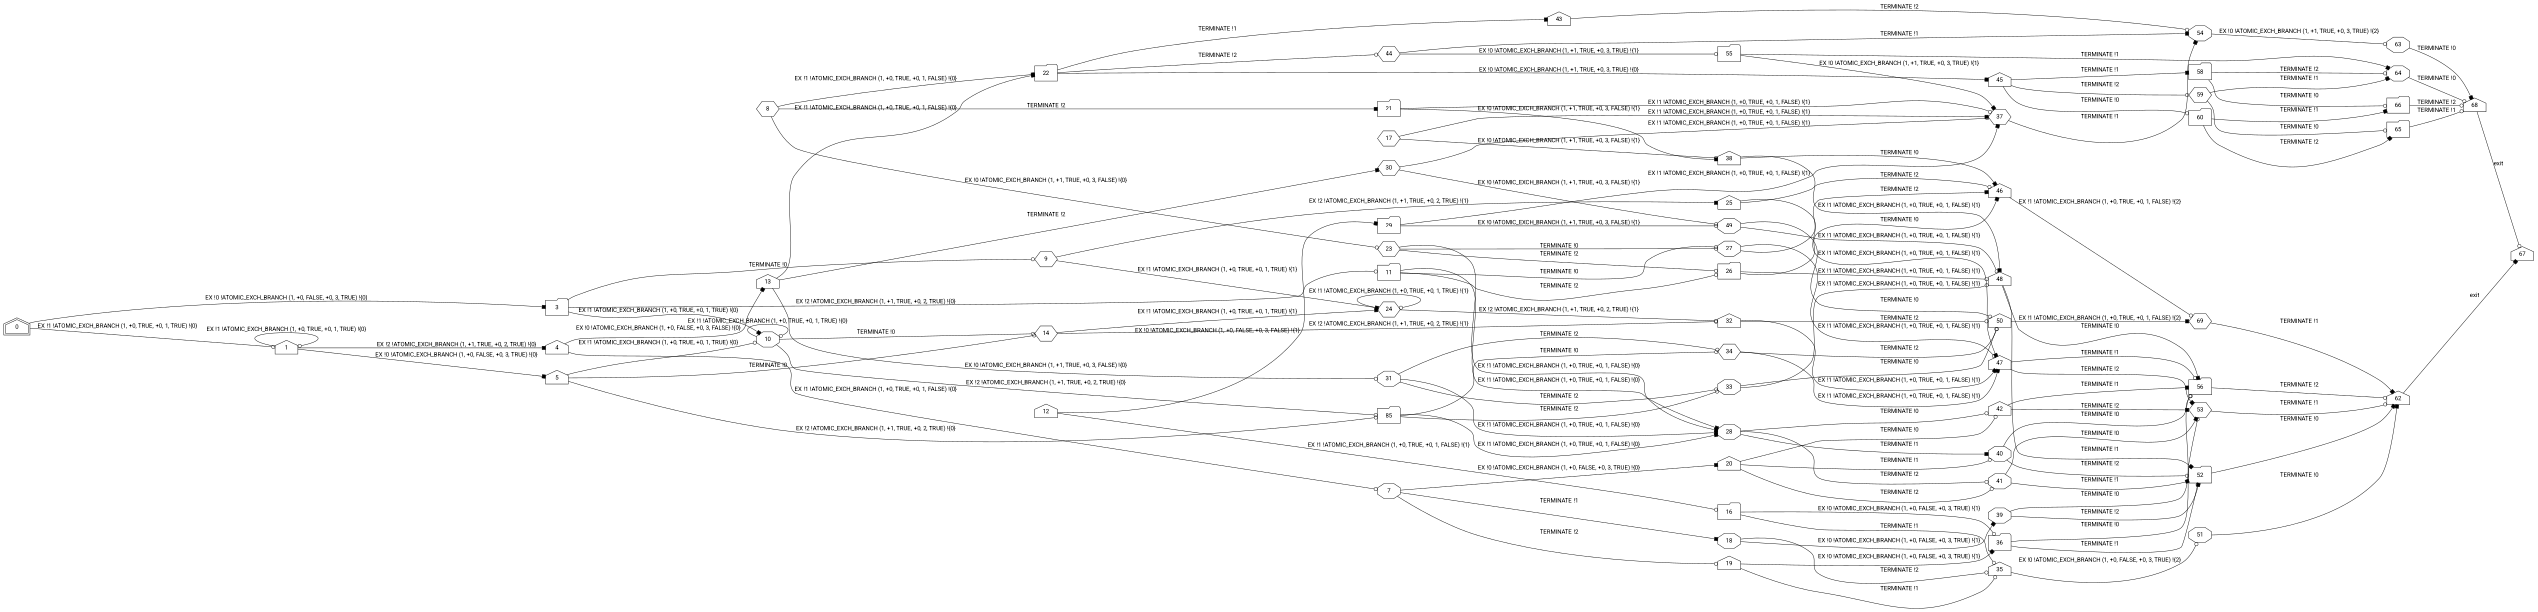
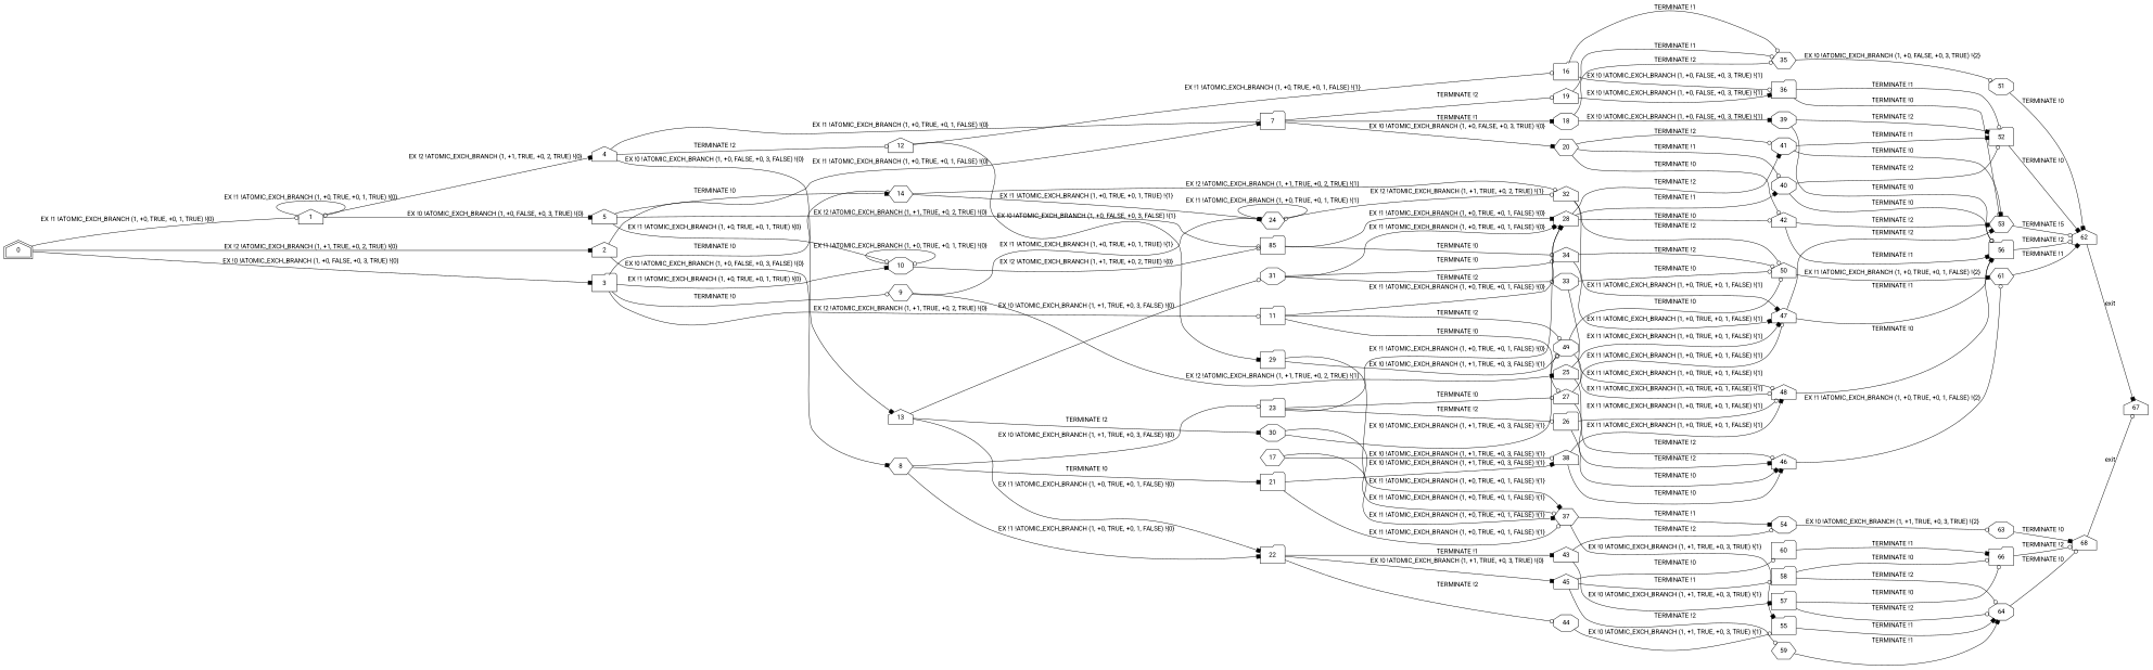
  digraph {
    fontname=Roboto
    rankdir=LR
    node [fontname=Roboto shape=house]
    edge [arrowhead=odot fontname=Roboto]
    0 [peripheries=2]
    1
+   2
    3 [shape=folder]
    4
    5
-   7 [shape=octagon]
+   7 [shape=folder]
    8 [shape=hexagon]
    9 [shape=hexagon]
    10 [shape=octagon]
    11 [shape=folder]
    12
    13
    14 [shape=hexagon]
    n15 [label=85 shape=folder]
    18 [shape=octagon]
    19
-   20
+   20 [shape=hexagon]
    21 [shape=folder]
    22 [shape=folder]
-   23 [shape=hexagon]
+   23 [shape=folder]
    24 [shape=hexagon]
    25
    26 [shape=folder]
-   27 [shape=octagon]
-   28 [shape=octagon]
+   27
+   28
    16 [shape=folder]
    29 [shape=folder]
-   30 [shape=hexagon]
+   30 [shape=octagon]
    31 [shape=octagon]
    32
    33 [shape=octagon]
-   34 [shape=hexagon]
-   35
+   34
+   35 [shape=hexagon]
    36 [shape=folder]
    17 [shape=hexagon]
    37 [shape=hexagon]
    38
    39 [shape=octagon]
    40 [shape=octagon]
    41 [shape=octagon]
    42
    43
-   44 [shape=hexagon]
+   44 [shape=octagon]
    45
    46
    47
    48
    49 [shape=octagon]
    50
    51 [shape=octagon]
    52 [shape=folder]
    53 [shape=hexagon]
    54 [shape=octagon]
    55 [shape=folder]
    56 [shape=folder]
+   57 [shape=folder]
    58 [shape=folder]
    59 [shape=hexagon]
    60 [shape=folder]
-   61 [shape=hexagon label=69]
+   61 [shape=hexagon]
    62
    63 [shape=octagon]
    64 [shape=octagon]
    66 [shape=folder]
-   65 [shape=folder]
    67
    68
    0 -> 1 [label="EX !1 !ATOMIC_EXCH_BRANCH (1, +0, TRUE, +0, 1, TRUE) !{0}"]
+   0 -> 2 [arrowhead=box label="EX !2 !ATOMIC_EXCH_BRANCH (1, +1, TRUE, +0, 2, TRUE) !{0}"]
    0 -> 3 [arrowhead=box label="EX !0 !ATOMIC_EXCH_BRANCH (1, +0, FALSE, +0, 3, TRUE) !{0}"]
    1 -> 1 [label="EX !1 !ATOMIC_EXCH_BRANCH (1, +0, TRUE, +0, 1, TRUE) !{0}"]
    1 -> 4 [arrowhead=box label="EX !2 !ATOMIC_EXCH_BRANCH (1, +1, TRUE, +0, 2, TRUE) !{0}"]
    1 -> 5 [arrowhead=box label="EX !0 !ATOMIC_EXCH_BRANCH (1, +0, FALSE, +0, 3, TRUE) !{0}"]
+   2 -> 7 [arrowhead=box label="EX !1 !ATOMIC_EXCH_BRANCH (1, +0, TRUE, +0, 1, FALSE) !{0}"]
+   2 -> 8 [arrowhead=box label="EX !0 !ATOMIC_EXCH_BRANCH (1, +0, FALSE, +0, 3, FALSE) !{0}"]
    3 -> 9 [label="TERMINATE !0"]
    3 -> 10 [arrowhead=box label="EX !1 !ATOMIC_EXCH_BRANCH (1, +0, TRUE, +0, 1, TRUE) !{0}"]
    3 -> 11 [label="EX !2 !ATOMIC_EXCH_BRANCH (1, +1, TRUE, +0, 2, TRUE) !{0}"]
    4 -> 7 [label="EX !1 !ATOMIC_EXCH_BRANCH (1, +0, TRUE, +0, 1, FALSE) !{0}"]
+   4 -> 12 [label="TERMINATE !2"]
    4 -> 13 [arrowhead=box label="EX !0 !ATOMIC_EXCH_BRANCH (1, +0, FALSE, +0, 3, FALSE) !{0}"]
    5 -> 10 [label="EX !1 !ATOMIC_EXCH_BRANCH (1, +0, TRUE, +0, 1, TRUE) !{0}"]
-   5 -> 14 [label="TERMINATE !0"]
+   5 -> 14 [arrowhead=box label="TERMINATE !0"]
    5 -> n15 [label="EX !2 !ATOMIC_EXCH_BRANCH (1, +1, TRUE, +0, 2, TRUE) !{0}"]
    7 -> 18 [arrowhead=box label="TERMINATE !1"]
    7 -> 19 [label="TERMINATE !2"]
    7 -> 20 [arrowhead=box label="EX !0 !ATOMIC_EXCH_BRANCH (1, +0, FALSE, +0, 3, TRUE) !{0}"]
-   8 -> 21 [arrowhead=box label="TERMINATE !2"]
+   8 -> 21 [arrowhead=box label="TERMINATE !0"]
    8 -> 22 [arrowhead=box label="EX !1 !ATOMIC_EXCH_BRANCH (1, +0, TRUE, +0, 1, FALSE) !{0}"]
    8 -> 23 [label="EX !0 !ATOMIC_EXCH_BRANCH (1, +1, TRUE, +0, 3, FALSE) !{0}"]
    9 -> 24 [arrowhead=box label="EX !1 !ATOMIC_EXCH_BRANCH (1, +0, TRUE, +0, 1, TRUE) !{1}"]
    9 -> 25 [arrowhead=box label="EX !2 !ATOMIC_EXCH_BRANCH (1, +1, TRUE, +0, 2, TRUE) !{1}"]
    10 -> 10 [label="EX !1 !ATOMIC_EXCH_BRANCH (1, +0, TRUE, +0, 1, TRUE) !{0}"]
-   10 -> 14 [label="TERMINATE !0"]
+   3 -> 14 [label="TERMINATE !0"]
    10 -> n15 [label="EX !2 !ATOMIC_EXCH_BRANCH (1, +1, TRUE, +0, 2, TRUE) !{0}"]
-   11 -> 26 [label="TERMINATE !2"]
+   11 -> 49 [label="TERMINATE !2"]
    11 -> 27 [label="TERMINATE !0"]
    11 -> 28 [arrowhead=box label="EX !1 !ATOMIC_EXCH_BRANCH (1, +0, TRUE, +0, 1, FALSE) !{0}"]
    12 -> 16 [label="EX !1 !ATOMIC_EXCH_BRANCH (1, +0, TRUE, +0, 1, FALSE) !{1}"]
    12 -> 29 [arrowhead=box label="EX !0 !ATOMIC_EXCH_BRANCH (1, +0, FALSE, +0, 3, FALSE) !{1}"]
    13 -> 22 [arrowhead=box label="EX !1 !ATOMIC_EXCH_BRANCH (1, +0, TRUE, +0, 1, FALSE) !{0}"]
    13 -> 30 [arrowhead=box label="TERMINATE !2"]
    13 -> 31 [label="EX !0 !ATOMIC_EXCH_BRANCH (1, +1, TRUE, +0, 3, FALSE) !{0}"]
    14 -> 24 [arrowhead=box label="EX !1 !ATOMIC_EXCH_BRANCH (1, +0, TRUE, +0, 1, TRUE) !{1}"]
    14 -> 32 [label="EX !2 !ATOMIC_EXCH_BRANCH (1, +1, TRUE, +0, 2, TRUE) !{1}"]
    n15 -> 28 [arrowhead=box label="EX !1 !ATOMIC_EXCH_BRANCH (1, +0, TRUE, +0, 1, FALSE) !{0}"]
-   n15 -> 33 [label="TERMINATE !2"]
    n15 -> 34 [label="TERMINATE !0"]
    18 -> 35 [label="TERMINATE !2"]
    18 -> 39 [arrowhead=box label="EX !0 !ATOMIC_EXCH_BRANCH (1, +0, FALSE, +0, 3, TRUE) !{1}"]
    19 -> 35 [label="TERMINATE !1"]
    19 -> 36 [arrowhead=box label="EX !0 !ATOMIC_EXCH_BRANCH (1, +0, FALSE, +0, 3, TRUE) !{1}"]
    20 -> 40 [label="TERMINATE !1"]
    20 -> 41 [label="TERMINATE !2"]
    20 -> 42 [label="TERMINATE !0"]
    21 -> 37 [label="EX !1 !ATOMIC_EXCH_BRANCH (1, +0, TRUE, +0, 1, FALSE) !{1}"]
    21 -> 38 [arrowhead=box label="EX !0 !ATOMIC_EXCH_BRANCH (1, +1, TRUE, +0, 3, FALSE) !{1}"]
    22 -> 43 [arrowhead=box label="TERMINATE !1"]
    22 -> 44 [label="TERMINATE !2"]
    22 -> 45 [arrowhead=box label="EX !0 !ATOMIC_EXCH_BRANCH (1, +1, TRUE, +0, 3, TRUE) !{0}"]
    23 -> 26 [label="TERMINATE !2"]
    23 -> 27 [label="TERMINATE !0"]
    23 -> 28 [arrowhead=box label="EX !1 !ATOMIC_EXCH_BRANCH (1, +0, TRUE, +0, 1, FALSE) !{0}"]
    24 -> 24 [label="EX !1 !ATOMIC_EXCH_BRANCH (1, +0, TRUE, +0, 1, TRUE) !{1}"]
    24 -> 32 [label="EX !2 !ATOMIC_EXCH_BRANCH (1, +1, TRUE, +0, 2, TRUE) !{1}"]
    25 -> 46 [label="TERMINATE !2"]
    25 -> 47 [arrowhead=box label="EX !1 !ATOMIC_EXCH_BRANCH (1, +0, TRUE, +0, 1, FALSE) !{1}"]
    26 -> 46 [arrowhead=box label="TERMINATE !0"]
    26 -> 48 [label="EX !1 !ATOMIC_EXCH_BRANCH (1, +0, TRUE, +0, 1, FALSE) !{1}"]
    27 -> 46 [arrowhead=box label="TERMINATE !2"]
    27 -> 47 [label="EX !1 !ATOMIC_EXCH_BRANCH (1, +0, TRUE, +0, 1, FALSE) !{1}"]
    28 -> 40 [arrowhead=box label="TERMINATE !1"]
-   28 -> 41 [label="TERMINATE !2"]
+   28 -> 41 [arrowhead=box label="TERMINATE !2"]
    28 -> 42 [label="TERMINATE !0"]
    16 -> 35 [label="TERMINATE !1"]
    16 -> 36 [label="EX !0 !ATOMIC_EXCH_BRANCH (1, +0, FALSE, +0, 3, TRUE) !{1}"]
    29 -> 37 [arrowhead=box label="EX !1 !ATOMIC_EXCH_BRANCH (1, +0, TRUE, +0, 1, FALSE) !{1}"]
    29 -> 49 [label="EX !0 !ATOMIC_EXCH_BRANCH (1, +1, TRUE, +0, 3, FALSE) !{1}"]
    30 -> 37 [label="EX !1 !ATOMIC_EXCH_BRANCH (1, +0, TRUE, +0, 1, FALSE) !{1}"]
    30 -> 49 [label="EX !0 !ATOMIC_EXCH_BRANCH (1, +1, TRUE, +0, 3, FALSE) !{1}"]
    31 -> 28 [arrowhead=box label="EX !1 !ATOMIC_EXCH_BRANCH (1, +0, TRUE, +0, 1, FALSE) !{0}"]
    31 -> 33 [label="TERMINATE !2"]
-   31 -> 34 [label="TERMINATE !2"]
+   31 -> 34 [label="TERMINATE !0"]
    32 -> 47 [arrowhead=box label="EX !1 !ATOMIC_EXCH_BRANCH (1, +0, TRUE, +0, 1, FALSE) !{1}"]
    32 -> 50 [label="TERMINATE !2"]
    33 -> 48 [label="EX !1 !ATOMIC_EXCH_BRANCH (1, +0, TRUE, +0, 1, FALSE) !{1}"]
    33 -> 50 [label="TERMINATE !0"]
    34 -> 47 [arrowhead=box label="EX !1 !ATOMIC_EXCH_BRANCH (1, +0, TRUE, +0, 1, FALSE) !{1}"]
    34 -> 50 [label="TERMINATE !2"]
    35 -> 51 [label="EX !0 !ATOMIC_EXCH_BRANCH (1, +0, FALSE, +0, 3, TRUE) !{2}"]
    36 -> 52 [label="TERMINATE !1"]
    36 -> 53 [label="TERMINATE !0"]
    17 -> 37 [arrowhead=box label="EX !1 !ATOMIC_EXCH_BRANCH (1, +0, TRUE, +0, 1, FALSE) !{1}"]
    17 -> 38 [label="EX !0 !ATOMIC_EXCH_BRANCH (1, +1, TRUE, +0, 3, FALSE) !{1}"]
    37 -> 54 [arrowhead=box label="TERMINATE !1"]
-   55 -> 37 [arrowhead=box label="EX !0 !ATOMIC_EXCH_BRANCH (1, +1, TRUE, +0, 3, TRUE) !{1}"]
+   37 -> 55 [arrowhead=box label="EX !0 !ATOMIC_EXCH_BRANCH (1, +1, TRUE, +0, 3, TRUE) !{1}"]
    38 -> 46 [arrowhead=box label="TERMINATE !0"]
    38 -> 48 [arrowhead=box label="EX !1 !ATOMIC_EXCH_BRANCH (1, +0, TRUE, +0, 1, FALSE) !{1}"]
    39 -> 52 [arrowhead=box label="TERMINATE !2"]
    39 -> 56 [label="TERMINATE !0"]
    40 -> 52 [label="TERMINATE !2"]
    40 -> 56 [label="TERMINATE !0"]
    41 -> 52 [arrowhead=box label="TERMINATE !1"]
    41 -> 53 [arrowhead=box label="TERMINATE !0"]
    42 -> 53 [arrowhead=box label="TERMINATE !2"]
    42 -> 56 [arrowhead=box label="TERMINATE !1"]
    43 -> 54 [label="TERMINATE !2"]
-   44 -> 54 [arrowhead=box label="TERMINATE !1"]
+   43 -> 57 [arrowhead=box label="EX !0 !ATOMIC_EXCH_BRANCH (1, +1, TRUE, +0, 3, TRUE) !{1}"]
    44 -> 55 [label="EX !0 !ATOMIC_EXCH_BRANCH (1, +1, TRUE, +0, 3, TRUE) !{1}"]
-   45 -> 58 [arrowhead=box label="TERMINATE !1"]
+   45 -> 58 [label="TERMINATE !1"]
    45 -> 59 [label="TERMINATE !2"]
    45 -> 60 [label="TERMINATE !0"]
    46 -> 61 [label="EX !1 !ATOMIC_EXCH_BRANCH (1, +0, TRUE, +0, 1, FALSE) !{2}"]
    47 -> 53 [arrowhead=box label="TERMINATE !2"]
    47 -> 56 [label="TERMINATE !1"]
-   48 -> 52 [arrowhead=box label="TERMINATE !1"]
    48 -> 56 [arrowhead=box label="TERMINATE !0"]
    49 -> 48 [label="EX !1 !ATOMIC_EXCH_BRANCH (1, +0, TRUE, +0, 1, FALSE) !{1}"]
    49 -> 50 [label="TERMINATE !0"]
    50 -> 61 [arrowhead=box label="EX !1 !ATOMIC_EXCH_BRANCH (1, +0, TRUE, +0, 1, FALSE) !{2}"]
    51 -> 62 [arrowhead=box label="TERMINATE !0"]
    52 -> 62 [arrowhead=box label="TERMINATE !0"]
-   53 -> 62 [label="TERMINATE !1"]
+   53 -> 62 [label="TERMINATE !5"]
    54 -> 63 [label="EX !0 !ATOMIC_EXCH_BRANCH (1, +1, TRUE, +0, 3, TRUE) !{2}"]
    55 -> 64 [arrowhead=box label="TERMINATE !1"]
    56 -> 62 [label="TERMINATE !2"]
+   57 -> 64 [label="TERMINATE !2"]
+   57 -> 66 [label="TERMINATE !0"]
    58 -> 64 [label="TERMINATE !2"]
    58 -> 66 [label="TERMINATE !0"]
    59 -> 64 [arrowhead=box label="TERMINATE !1"]
-   59 -> 65 [label="TERMINATE !0"]
    60 -> 66 [arrowhead=box label="TERMINATE !1"]
-   60 -> 65 [arrowhead=box label="TERMINATE !2"]
    61 -> 62 [arrowhead=box label="TERMINATE !1"]
    62 -> 67 [arrowhead=box label=exit]
    63 -> 68 [arrowhead=box label="TERMINATE !0"]
    64 -> 68 [label="TERMINATE !0"]
    66 -> 68 [label="TERMINATE !2"]
-   65 -> 68 [label="TERMINATE !1"]
    68 -> 67 [label=exit]
  }
